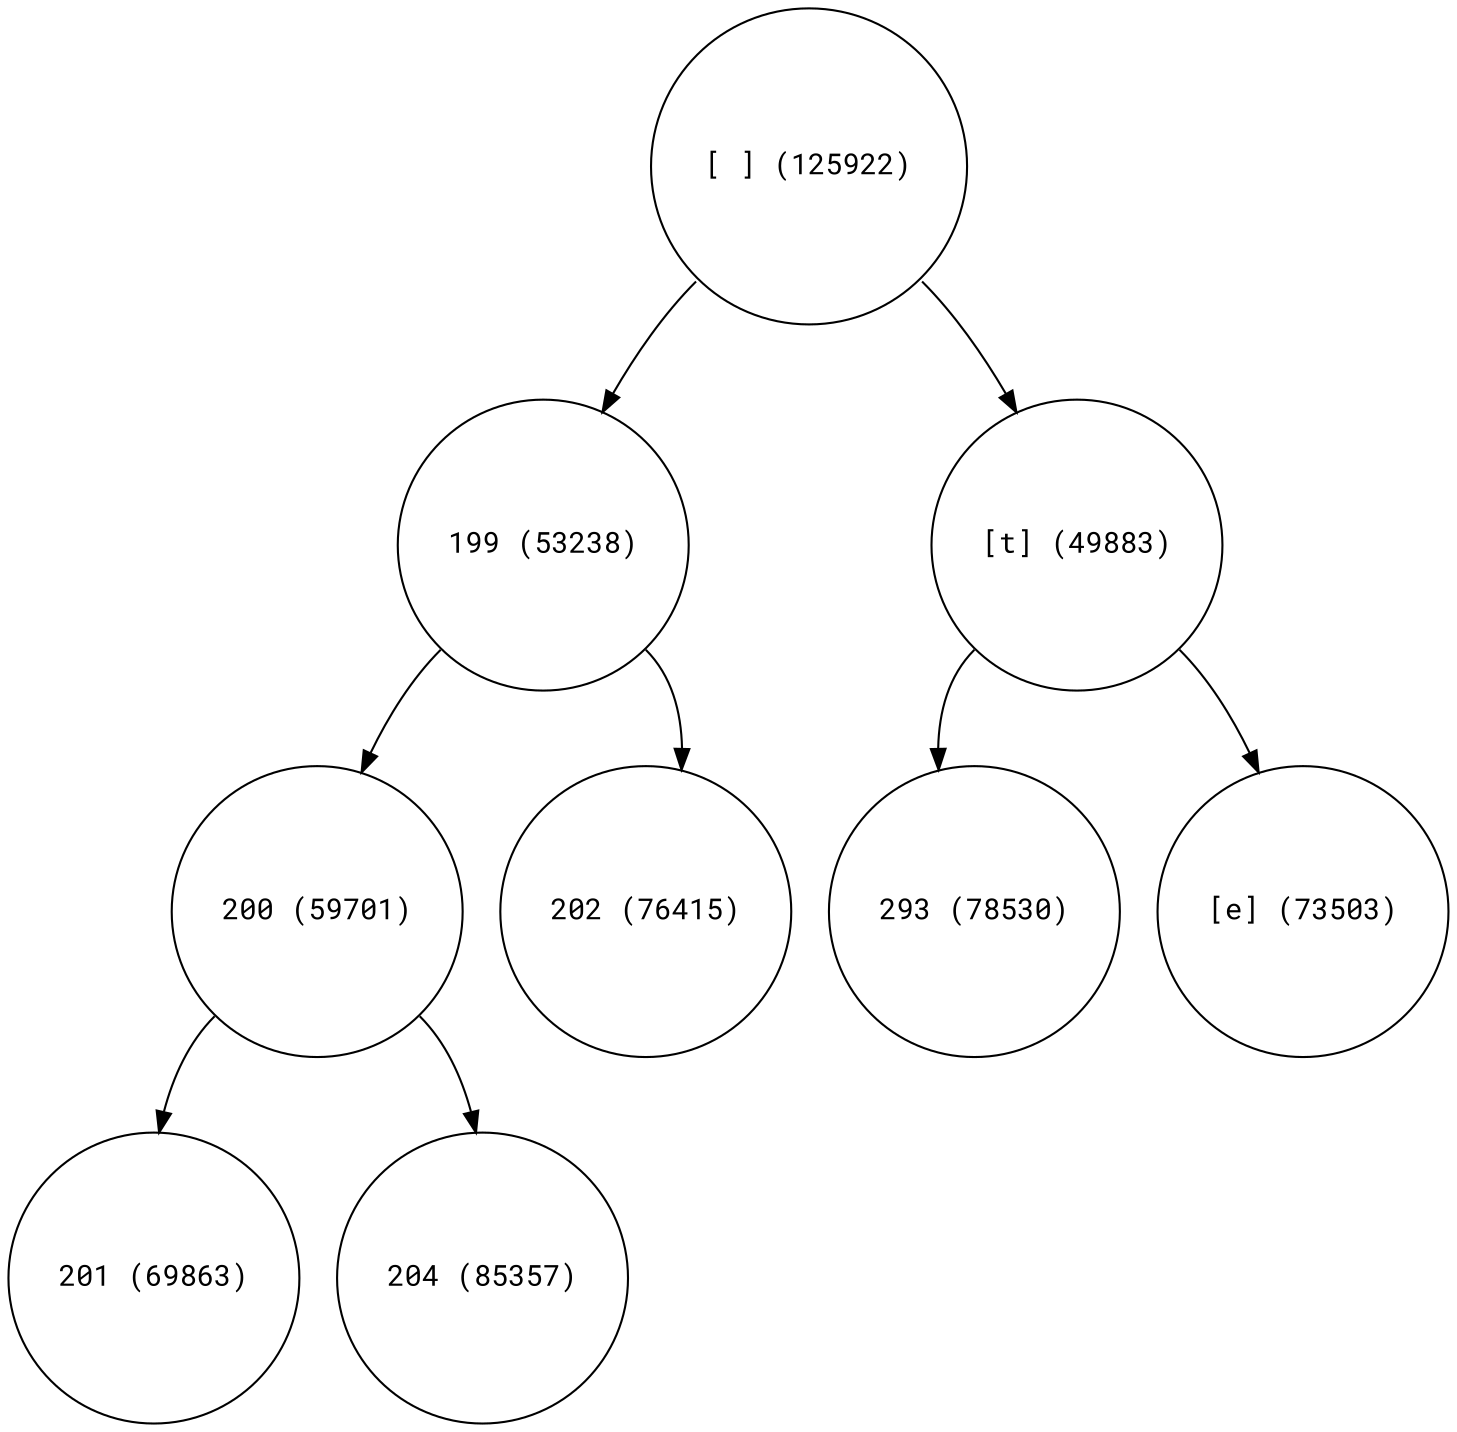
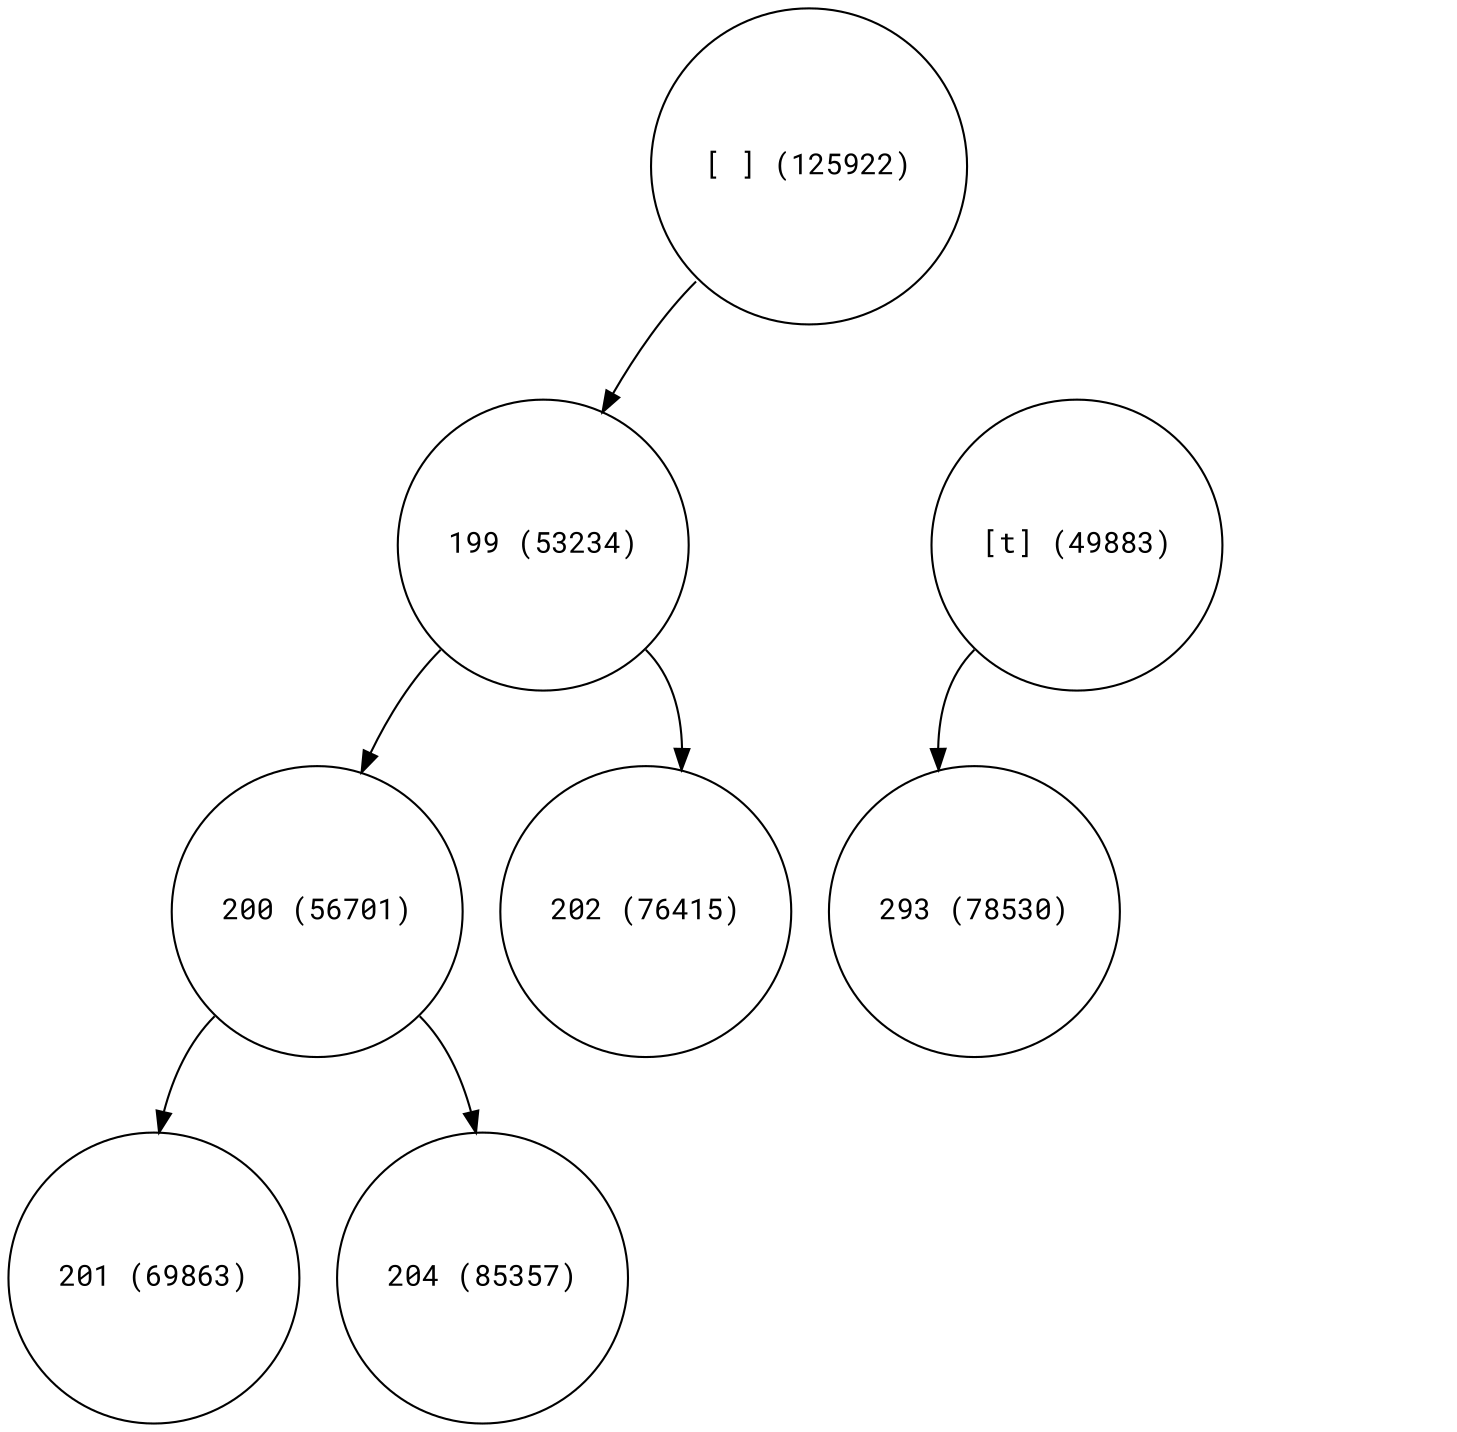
  digraph {
    fontname="Roboto Mono"
    node [fontname="Roboto Mono" shape=circle]
    edge [fontname="Roboto Mono" tailport=sw]
    n1 [label="[ ] (125922)" width=0.5]
-   n2 [label="199 (53238)" width=0.5]
+   n2 [label="199 (53234)" width=0.5]
    n3 [label="[t] (49883)" width=0.5]
-   n4 [label="200 (59701)" width=0.5]
+   n4 [label="200 (56701)" width=0.5]
    n5 [label="202 (76415)" width=0.5]
    n6 [label="293 (78530)" width=0.5]
-   n7 [label="[e] (73503)" width=0.5]
    n8 [label="201 (69863)" width=0.5]
    n9 [label="204 (85357)" width=0.5]
    n1 -> n2
-   n1 -> n3 [tailport=se]
    n2 -> n4
    n2 -> n5 [tailport=se]
    n3 -> n6
-   n3 -> n7 [tailport=se]
    n4 -> n8
    n4 -> n9 [tailport=se]
  }
